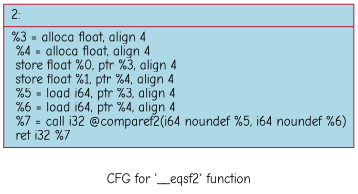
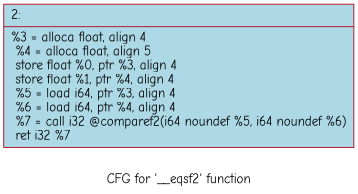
  digraph {
    label="CFG for '__eqsf2' function"
    fontname="Comic Neue"
-   n1 [color="#b70d28ff" fillcolor=lightblue fontname="Comic Neue" label="{2:\l|  %3 = alloca float, align 4\l  %4 = alloca float, align 4\l  store float %0, ptr %3, align 4\l  store float %1, ptr %4, align 4\l  %5 = load i64, ptr %3, align 4\l  %6 = load i64, ptr %4, align 4\l  %7 = call i32 @comparef2(i64 noundef %5, i64 noundef %6)\l  ret i32 %7\l}" shape=record style=filled]
+   n1 [color="#b70d28ff" fillcolor=lightblue fontname="Comic Neue" label="{2:\l|  %3 = alloca float, align 4\l  %4 = alloca float, align 5\l  store float %0, ptr %3, align 4\l  store float %1, ptr %4, align 4\l  %5 = load i64, ptr %3, align 4\l  %6 = load i64, ptr %4, align 4\l  %7 = call i32 @comparef2(i64 noundef %5, i64 noundef %6)\l  ret i32 %7\l}" shape=record style=filled]
  }
